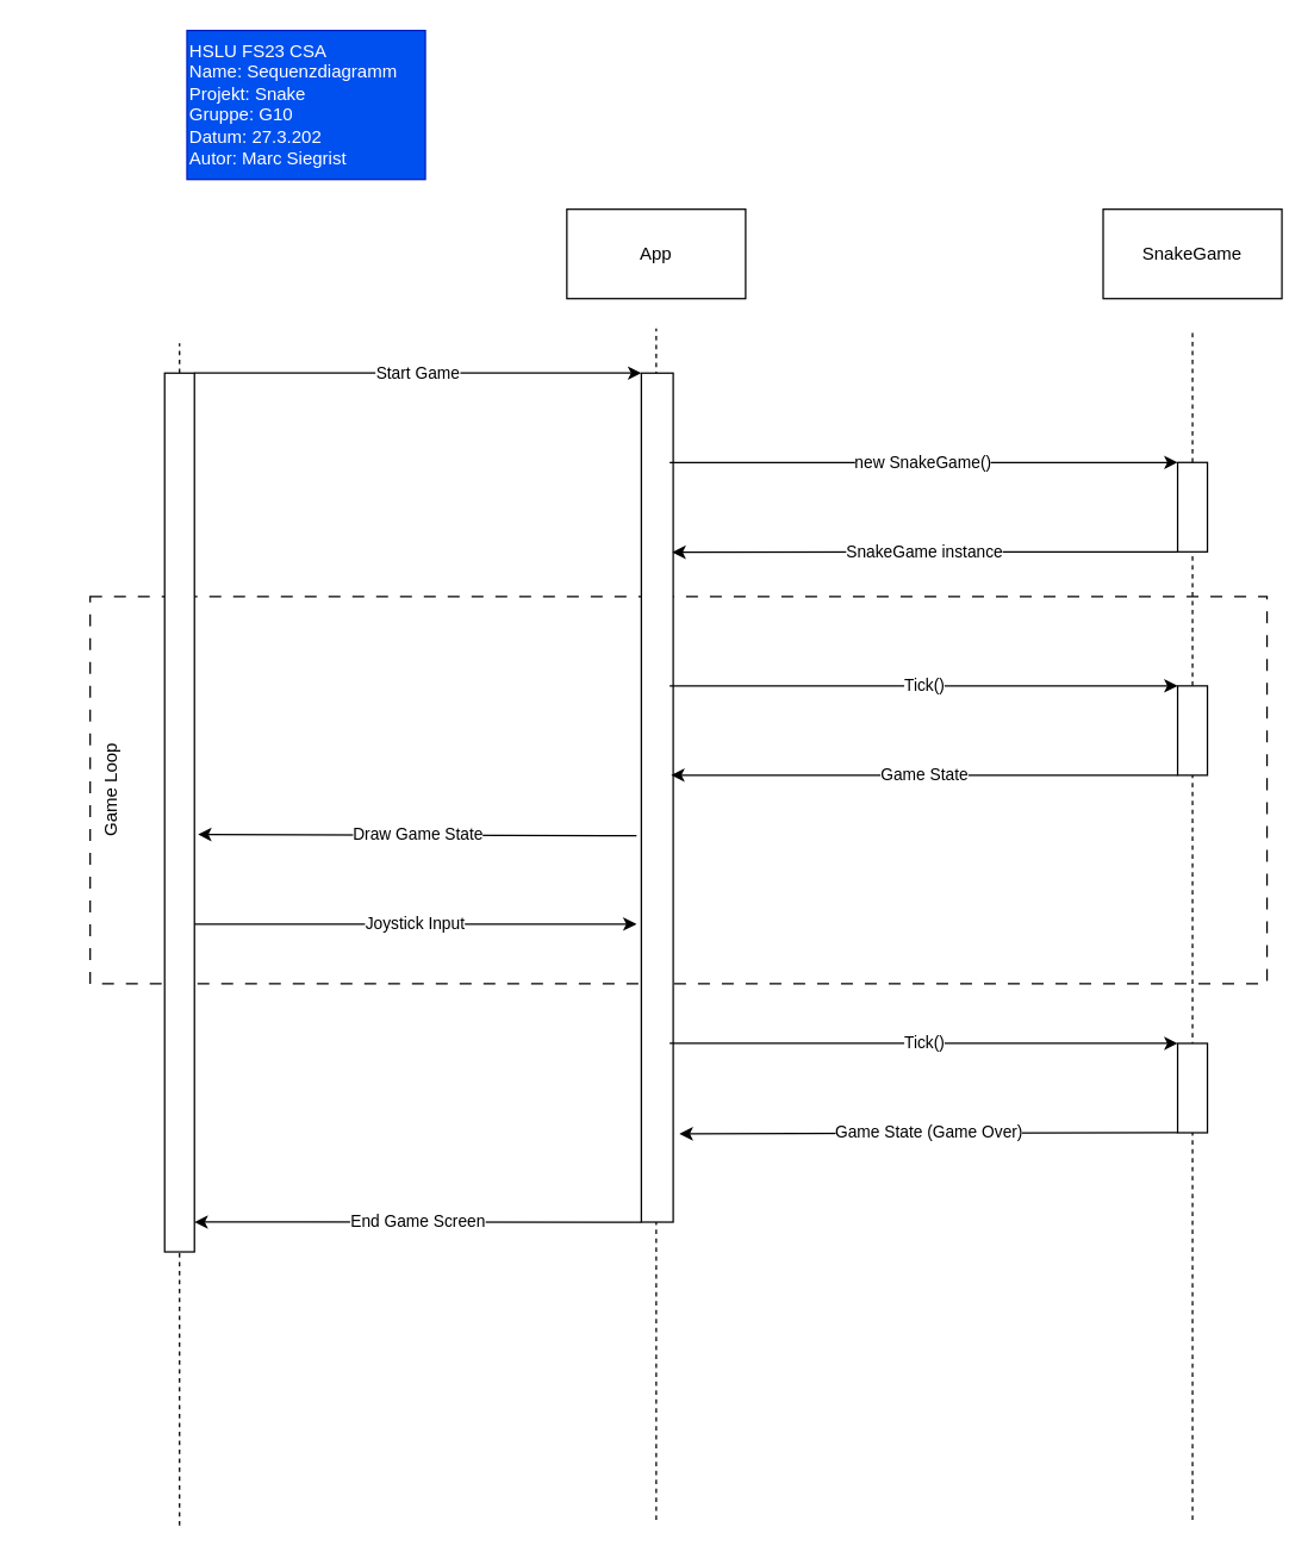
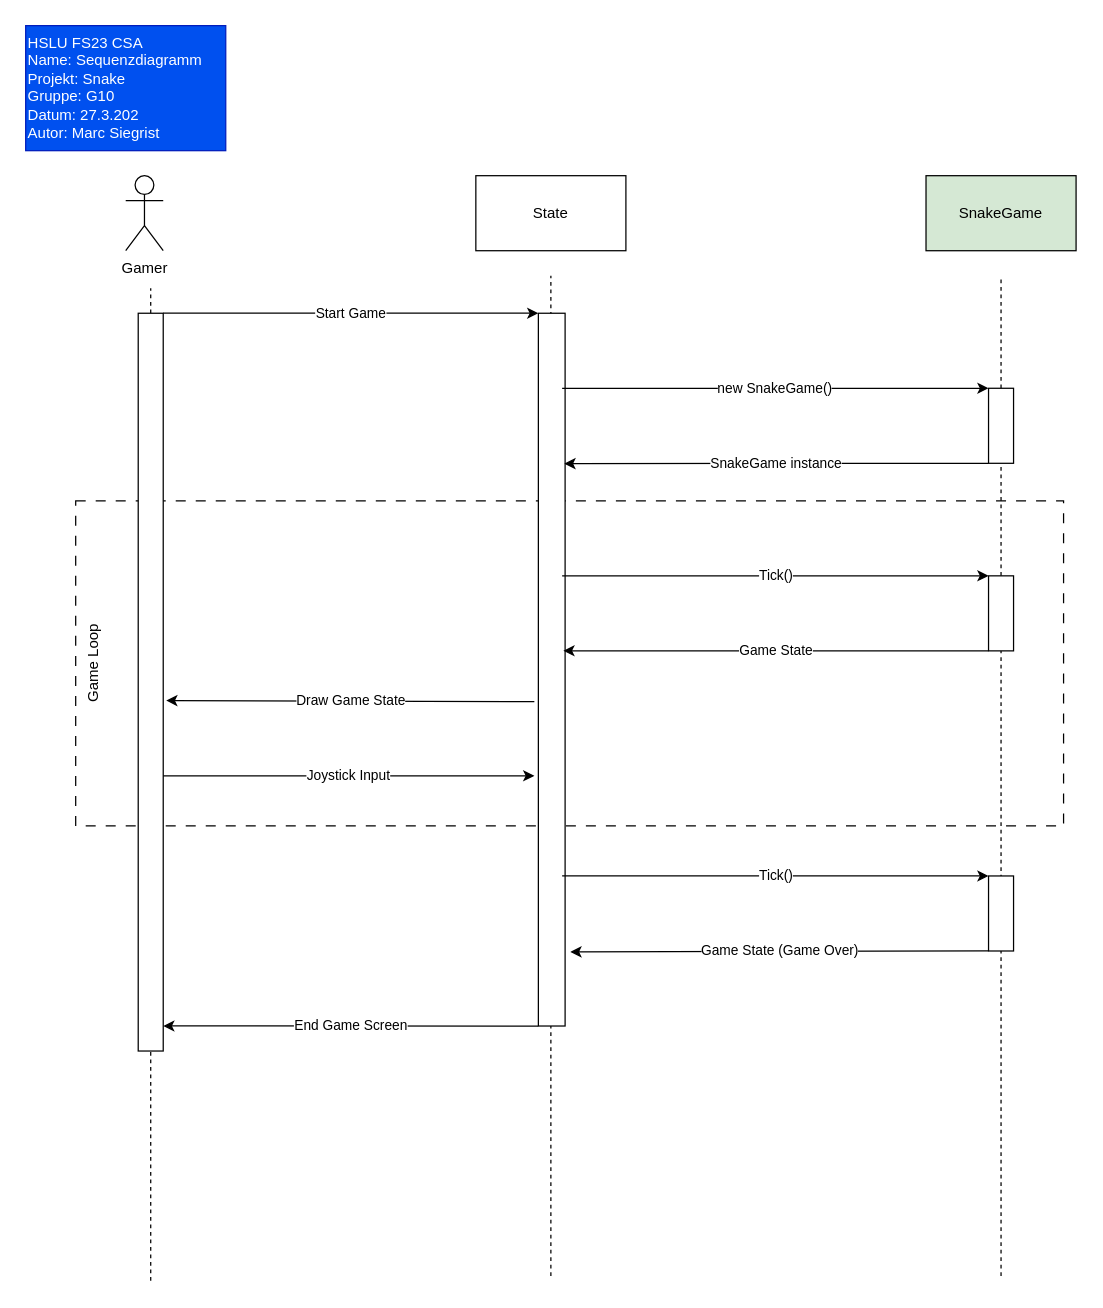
  <mxCell id="0" />
  <mxCell id="1" value="Hintergrund" style="" parent="0" />
  <mxCell id="2" value="Game Loop" style="rounded=0;whiteSpace=wrap;html=1;fillStyle=hatch;fillColor=none;dashed=1;dashPattern=8 8;horizontal=0;spacingLeft=0;spacingTop=0;align=center;verticalAlign=top;" vertex="1" parent="1"><mxGeometry x="60" y="400" width="790" height="260" as="geometry" /></mxCell>
- <mxCell id="3" value="HSLU FS23 CSA&lt;br&gt;Name: Sequenzdiagramm&lt;br&gt;Projekt: Snake&lt;br&gt;Gruppe: G10&lt;br&gt;Datum: 27.3.202&lt;br&gt;Autor: Marc Siegrist" style="rounded=0;whiteSpace=wrap;html=1;fillStyle=auto;fillColor=#0050ef;fontColor=#ffffff;strokeColor=#001DBC;align=left;verticalAlign=top;" vertex="1" parent="1"><mxGeometry x="125" y="20" width="160" height="100" as="geometry" /></mxCell>
+ <mxCell id="3" value="HSLU FS23 CSA&lt;br&gt;Name: Sequenzdiagramm&lt;br&gt;Projekt: Snake&lt;br&gt;Gruppe: G10&lt;br&gt;Datum: 27.3.202&lt;br&gt;Autor: Marc Siegrist" style="rounded=0;whiteSpace=wrap;html=1;fillStyle=auto;fillColor=#0050ef;fontColor=#ffffff;strokeColor=#001DBC;align=left;verticalAlign=top;" vertex="1" parent="1"><mxGeometry width="160" height="100" as="geometry" x="20" y="20" /></mxCell>
  <mxCell id="4" value="Diagram" parent="0" />
+ <mxCell id="5" value="Gamer" style="shape=umlActor;verticalLabelPosition=bottom;verticalAlign=top;html=1;" vertex="1" parent="4"><mxGeometry x="100" y="140" width="30" height="60" as="geometry" /></mxCell>
  <mxCell id="6" value="" style="endArrow=none;dashed=1;html=1;rounded=0;targetPerimeterSpacing=11;startArrow=none;" edge="1" parent="4" source="12"><mxGeometry width="50" height="50" relative="1" as="geometry"><mxPoint x="120" y="610" as="sourcePoint" /><mxPoint x="120" y="230" as="targetPoint" /></mxGeometry></mxCell>
- <mxCell id="7" value="App" style="rounded=0;whiteSpace=wrap;html=1;" vertex="1" parent="4"><mxGeometry x="380" y="140" width="120" height="60" as="geometry" /></mxCell>
- <mxCell id="8" value="SnakeGame" style="rounded=0;whiteSpace=wrap;html=1;" vertex="1" parent="4"><mxGeometry x="740" y="140" width="120" height="60" as="geometry" /></mxCell>
+ <mxCell id="7" value="State" style="rounded=0;whiteSpace=wrap;html=1;" vertex="1" parent="4"><mxGeometry x="380" y="140" width="120" height="60" as="geometry" /></mxCell>
+ <mxCell id="8" value="SnakeGame" style="rounded=0;whiteSpace=wrap;html=1;fillColor=#d5e8d4;" vertex="1" parent="4"><mxGeometry x="740" y="140" width="120" height="60" as="geometry" /></mxCell>
  <mxCell id="9" value="" style="endArrow=none;dashed=1;html=1;rounded=0;sourcePerimeterSpacing=50;targetPerimeterSpacing=11;" edge="1" parent="4"><mxGeometry width="50" height="50" relative="1" as="geometry"><mxPoint x="440" y="1020" as="sourcePoint" /><mxPoint x="440" y="220" as="targetPoint" /></mxGeometry></mxCell>
  <mxCell id="10" value="" style="endArrow=none;dashed=1;html=1;rounded=0;targetPerimeterSpacing=11;startArrow=none;" edge="1" parent="4" source="17"><mxGeometry width="50" height="50" relative="1" as="geometry"><mxPoint x="800" y="1020" as="sourcePoint" /><mxPoint x="800" y="220" as="targetPoint" /></mxGeometry></mxCell>
  <mxCell id="11" value="" style="endArrow=none;dashed=1;html=1;rounded=0;sourcePerimeterSpacing=50;" edge="1" parent="4" target="12"><mxGeometry width="50" height="50" relative="1" as="geometry"><mxPoint x="120" y="1023.765" as="sourcePoint" /><mxPoint x="120" y="230" as="targetPoint" /></mxGeometry></mxCell>
  <mxCell id="12" value="" style="rounded=0;whiteSpace=wrap;html=1;" vertex="1" parent="4"><mxGeometry x="110" y="250" width="20" height="590" as="geometry" /></mxCell>
  <mxCell id="13" value="Start Game" style="endArrow=classic;html=1;rounded=0;sourcePerimeterSpacing=50;targetPerimeterSpacing=11;exitX=1;exitY=0;exitDx=0;exitDy=0;entryX=0;entryY=0;entryDx=0;entryDy=0;" edge="1" parent="4" source="12" target="14"><mxGeometry width="50" height="50" relative="1" as="geometry"><mxPoint x="320" y="400" as="sourcePoint" /><mxPoint x="410" y="250" as="targetPoint" /></mxGeometry></mxCell>
  <mxCell id="14" value="" style="rounded=0;whiteSpace=wrap;html=1;" vertex="1" parent="4"><mxGeometry x="430" y="250" width="21.38" height="570" as="geometry" /></mxCell>
  <mxCell id="15" value="new SnakeGame()" style="endArrow=classic;html=1;rounded=0;sourcePerimeterSpacing=50;targetPerimeterSpacing=11;entryX=0;entryY=0;entryDx=0;entryDy=0;" edge="1" parent="4" target="17"><mxGeometry x="-0.002" width="50" height="50" relative="1" as="geometry"><mxPoint x="449" y="310" as="sourcePoint" /><mxPoint x="779" y="308" as="targetPoint" /><mxPoint as="offset" /></mxGeometry></mxCell>
  <mxCell id="16" value="" style="endArrow=none;dashed=1;html=1;rounded=0;startArrow=none;" edge="1" parent="4" source="21" target="17"><mxGeometry width="50" height="50" relative="1" as="geometry"><mxPoint x="800" y="1020" as="sourcePoint" /><mxPoint x="800" y="220" as="targetPoint" /></mxGeometry></mxCell>
  <mxCell id="17" value="" style="rounded=0;whiteSpace=wrap;html=1;" vertex="1" parent="4"><mxGeometry x="790" y="310" width="20" height="60" as="geometry" /></mxCell>
  <mxCell id="18" value="SnakeGame instance" style="endArrow=classic;html=1;rounded=0;sourcePerimeterSpacing=50;targetPerimeterSpacing=11;exitX=0;exitY=1;exitDx=0;exitDy=0;entryX=0.973;entryY=0.211;entryDx=0;entryDy=0;entryPerimeter=0;" edge="1" parent="4" source="17" target="14"><mxGeometry width="50" height="50" relative="1" as="geometry"><mxPoint x="940" y="380" as="sourcePoint" /><mxPoint x="460" y="370" as="targetPoint" /></mxGeometry></mxCell>
  <mxCell id="19" value="Tick()" style="endArrow=classic;html=1;rounded=0;sourcePerimeterSpacing=50;targetPerimeterSpacing=11;exitX=1;exitY=0.75;exitDx=0;exitDy=0;entryX=0;entryY=0;entryDx=0;entryDy=0;" edge="1" parent="4" target="21"><mxGeometry width="50" height="50" relative="1" as="geometry"><mxPoint x="449" y="460" as="sourcePoint" /><mxPoint x="789" y="460" as="targetPoint" /></mxGeometry></mxCell>
  <mxCell id="20" value="" style="endArrow=none;dashed=1;html=1;rounded=0;sourcePerimeterSpacing=50;" edge="1" parent="4" target="21"><mxGeometry width="50" height="50" relative="1" as="geometry"><mxPoint x="800" y="1020" as="sourcePoint" /><mxPoint x="800" y="370" as="targetPoint" /></mxGeometry></mxCell>
  <mxCell id="21" value="" style="rounded=0;whiteSpace=wrap;html=1;" vertex="1" parent="4"><mxGeometry x="790" y="460" width="20" height="60" as="geometry" /></mxCell>
  <mxCell id="22" value="Game State" style="endArrow=classic;html=1;rounded=0;sourcePerimeterSpacing=50;targetPerimeterSpacing=11;exitX=0;exitY=1;exitDx=0;exitDy=0;entryX=0.935;entryY=0.421;entryDx=0;entryDy=0;entryPerimeter=0;" edge="1" parent="4" source="21"><mxGeometry width="50" height="50" relative="1" as="geometry"><mxPoint x="600" y="620" as="sourcePoint" /><mxPoint x="449.99" y="519.97" as="targetPoint" /></mxGeometry></mxCell>
  <mxCell id="23" value="Draw Game State" style="endArrow=classic;html=1;rounded=0;sourcePerimeterSpacing=50;targetPerimeterSpacing=11;entryX=1.12;entryY=0.525;entryDx=0;entryDy=0;entryPerimeter=0;exitX=-0.15;exitY=0.545;exitDx=0;exitDy=0;exitPerimeter=0;" edge="1" parent="4" source="14" target="12"><mxGeometry x="0.001" width="50" height="50" relative="1" as="geometry"><mxPoint x="410" y="560" as="sourcePoint" /><mxPoint x="360" y="610" as="targetPoint" /><mxPoint as="offset" /></mxGeometry></mxCell>
  <mxCell id="24" value="Joystick Input" style="endArrow=classic;html=1;rounded=0;sourcePerimeterSpacing=50;targetPerimeterSpacing=11;entryX=-0.15;entryY=0.649;entryDx=0;entryDy=0;entryPerimeter=0;" edge="1" parent="4" target="14"><mxGeometry width="50" height="50" relative="1" as="geometry"><mxPoint x="130" y="620" as="sourcePoint" /><mxPoint x="420" y="620" as="targetPoint" /></mxGeometry></mxCell>
  <mxCell id="25" value="Tick()" style="endArrow=classic;html=1;rounded=0;sourcePerimeterSpacing=50;targetPerimeterSpacing=11;exitX=1;exitY=0.75;exitDx=0;exitDy=0;entryX=0;entryY=0;entryDx=0;entryDy=0;" edge="1" parent="4" target="26"><mxGeometry width="50" height="50" relative="1" as="geometry"><mxPoint x="449" y="700" as="sourcePoint" /><mxPoint x="789" y="700" as="targetPoint" /></mxGeometry></mxCell>
  <mxCell id="26" value="" style="rounded=0;whiteSpace=wrap;html=1;" vertex="1" parent="4"><mxGeometry x="790" y="700" width="20" height="60" as="geometry" /></mxCell>
  <mxCell id="27" value="Game State (Game Over)" style="endArrow=classic;html=1;rounded=0;sourcePerimeterSpacing=50;targetPerimeterSpacing=11;exitX=0;exitY=1;exitDx=0;exitDy=0;entryX=1.197;entryY=0.896;entryDx=0;entryDy=0;entryPerimeter=0;" edge="1" parent="4" source="26" target="14"><mxGeometry width="50" height="50" relative="1" as="geometry"><mxPoint x="600" y="860" as="sourcePoint" /><mxPoint x="480" y="760" as="targetPoint" /></mxGeometry></mxCell>
  <mxCell id="28" value="End Game Screen" style="endArrow=classic;html=1;rounded=0;sourcePerimeterSpacing=50;targetPerimeterSpacing=11;exitX=0;exitY=1;exitDx=0;exitDy=0;entryX=1;entryY=0.966;entryDx=0;entryDy=0;entryPerimeter=0;" edge="1" parent="4" source="14" target="12"><mxGeometry width="50" height="50" relative="1" as="geometry"><mxPoint x="240" y="860" as="sourcePoint" /><mxPoint x="140" y="820" as="targetPoint" /></mxGeometry></mxCell>
